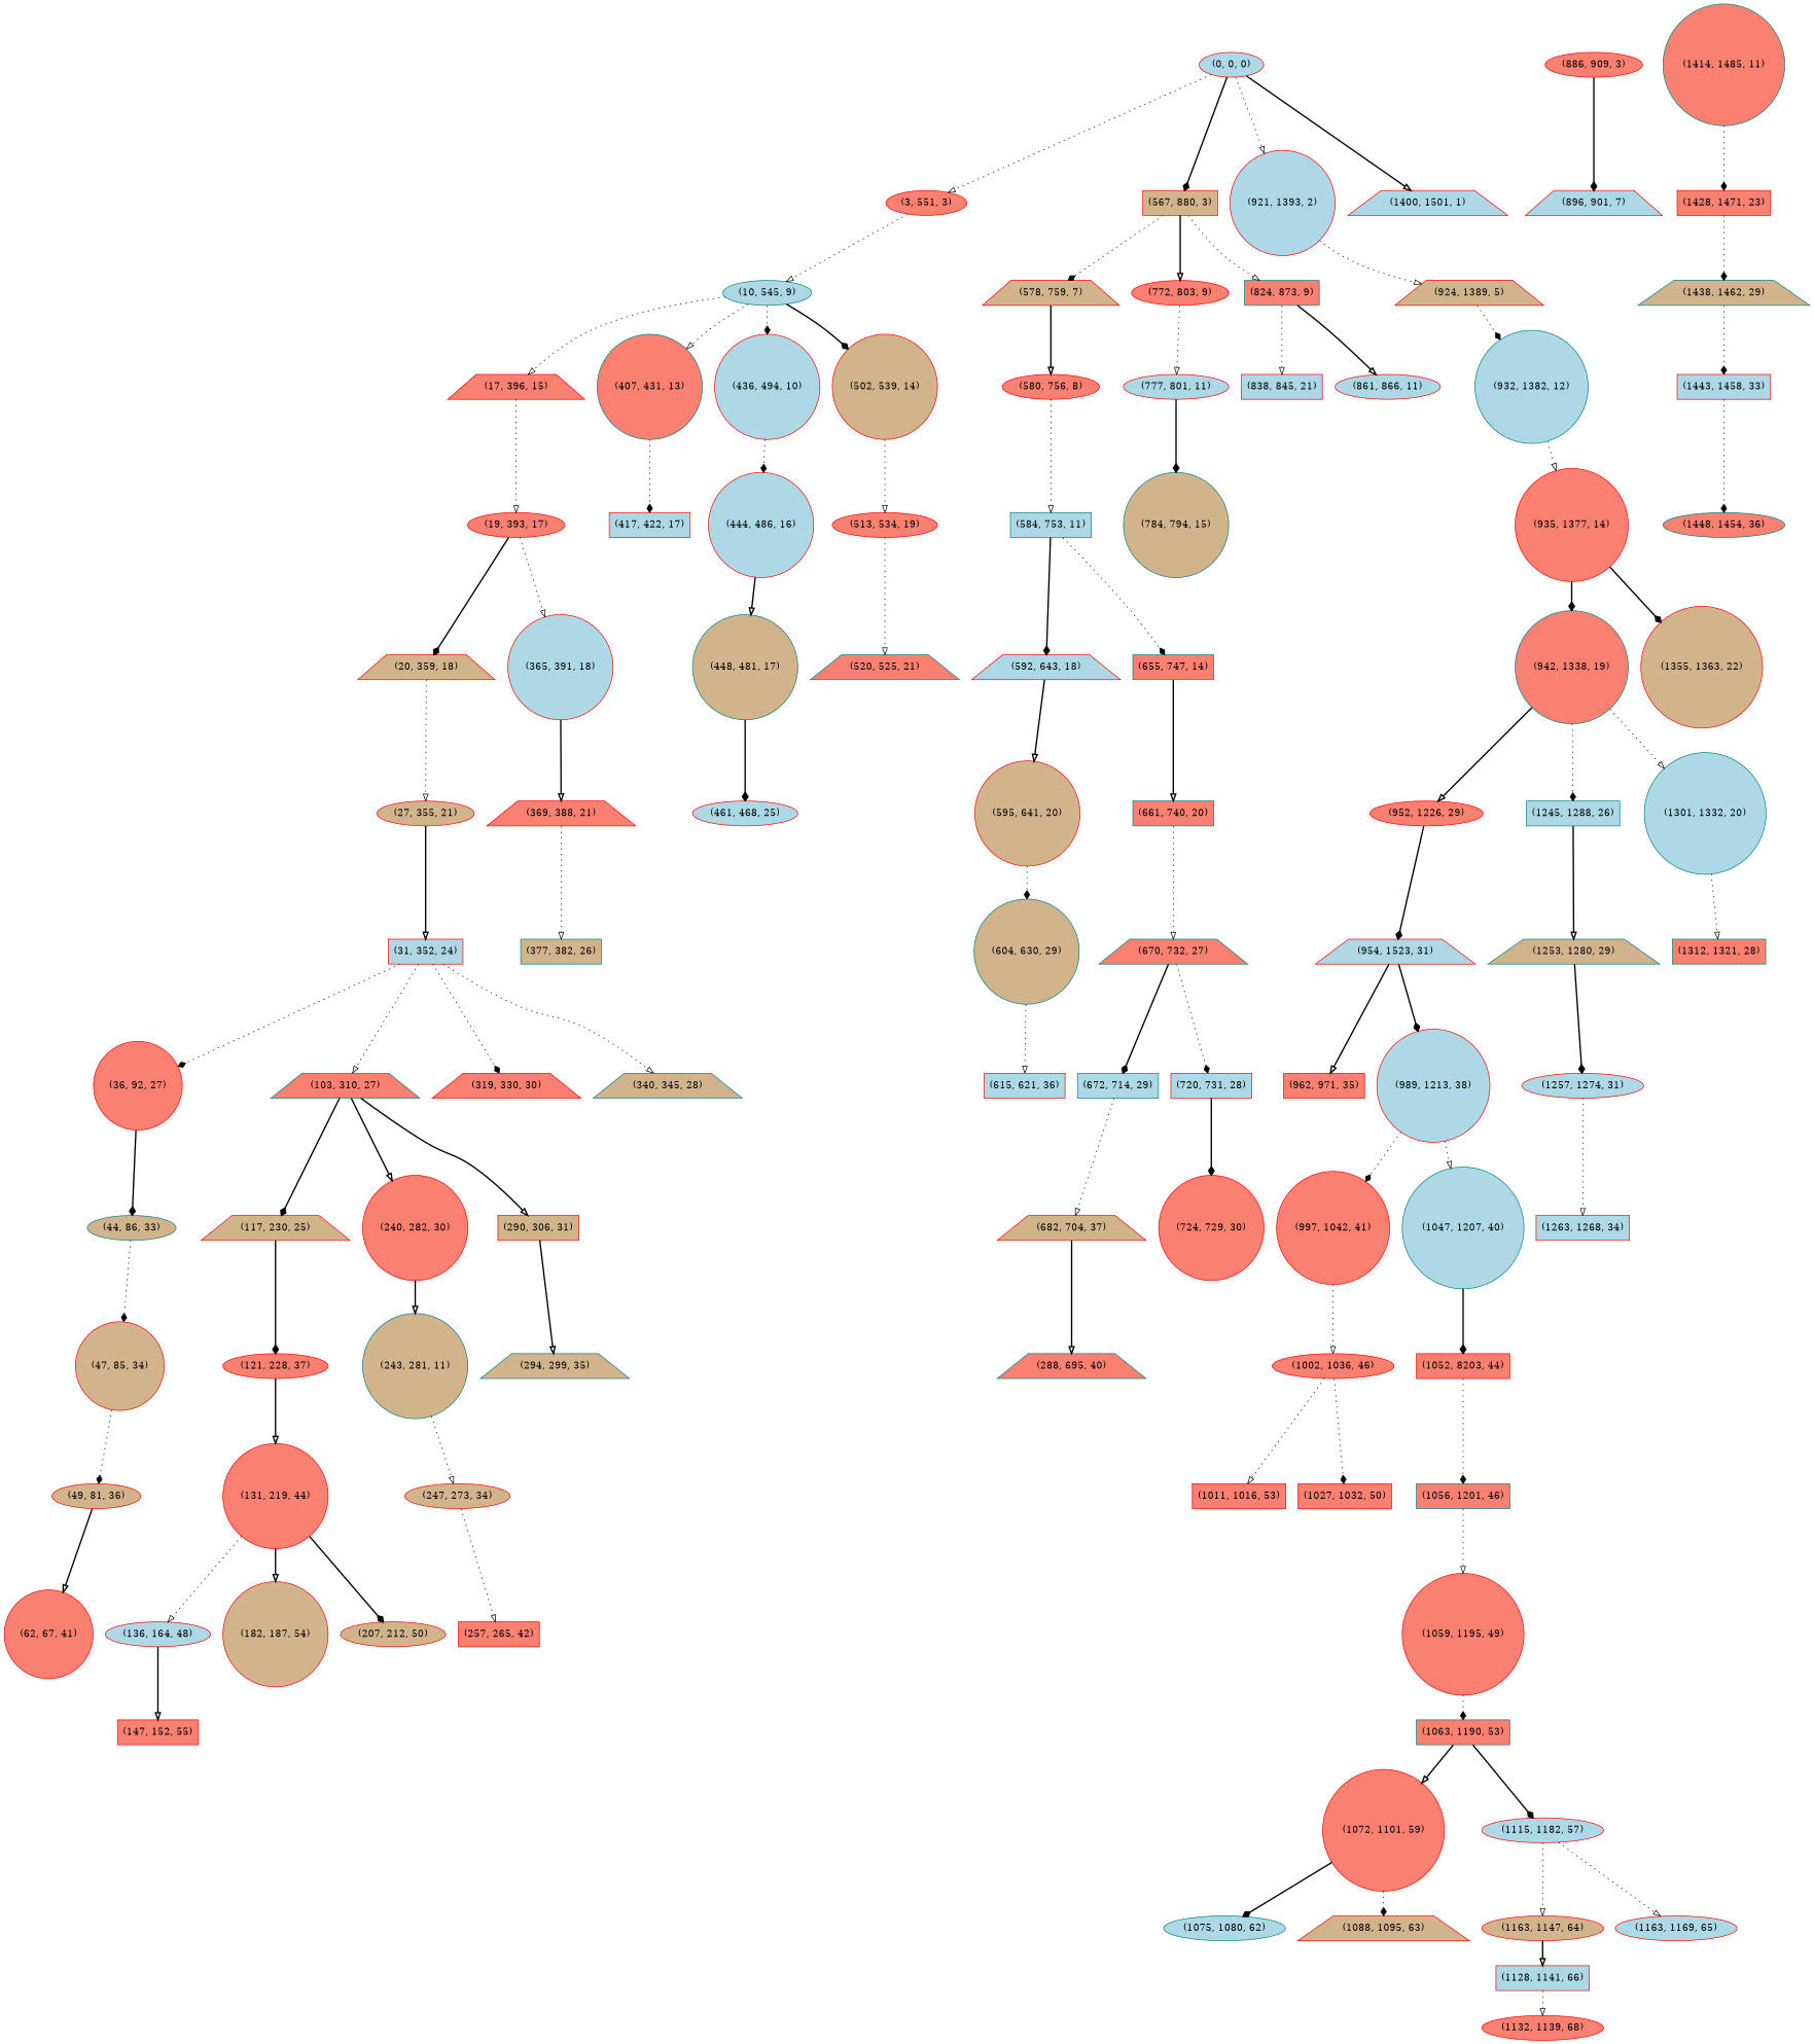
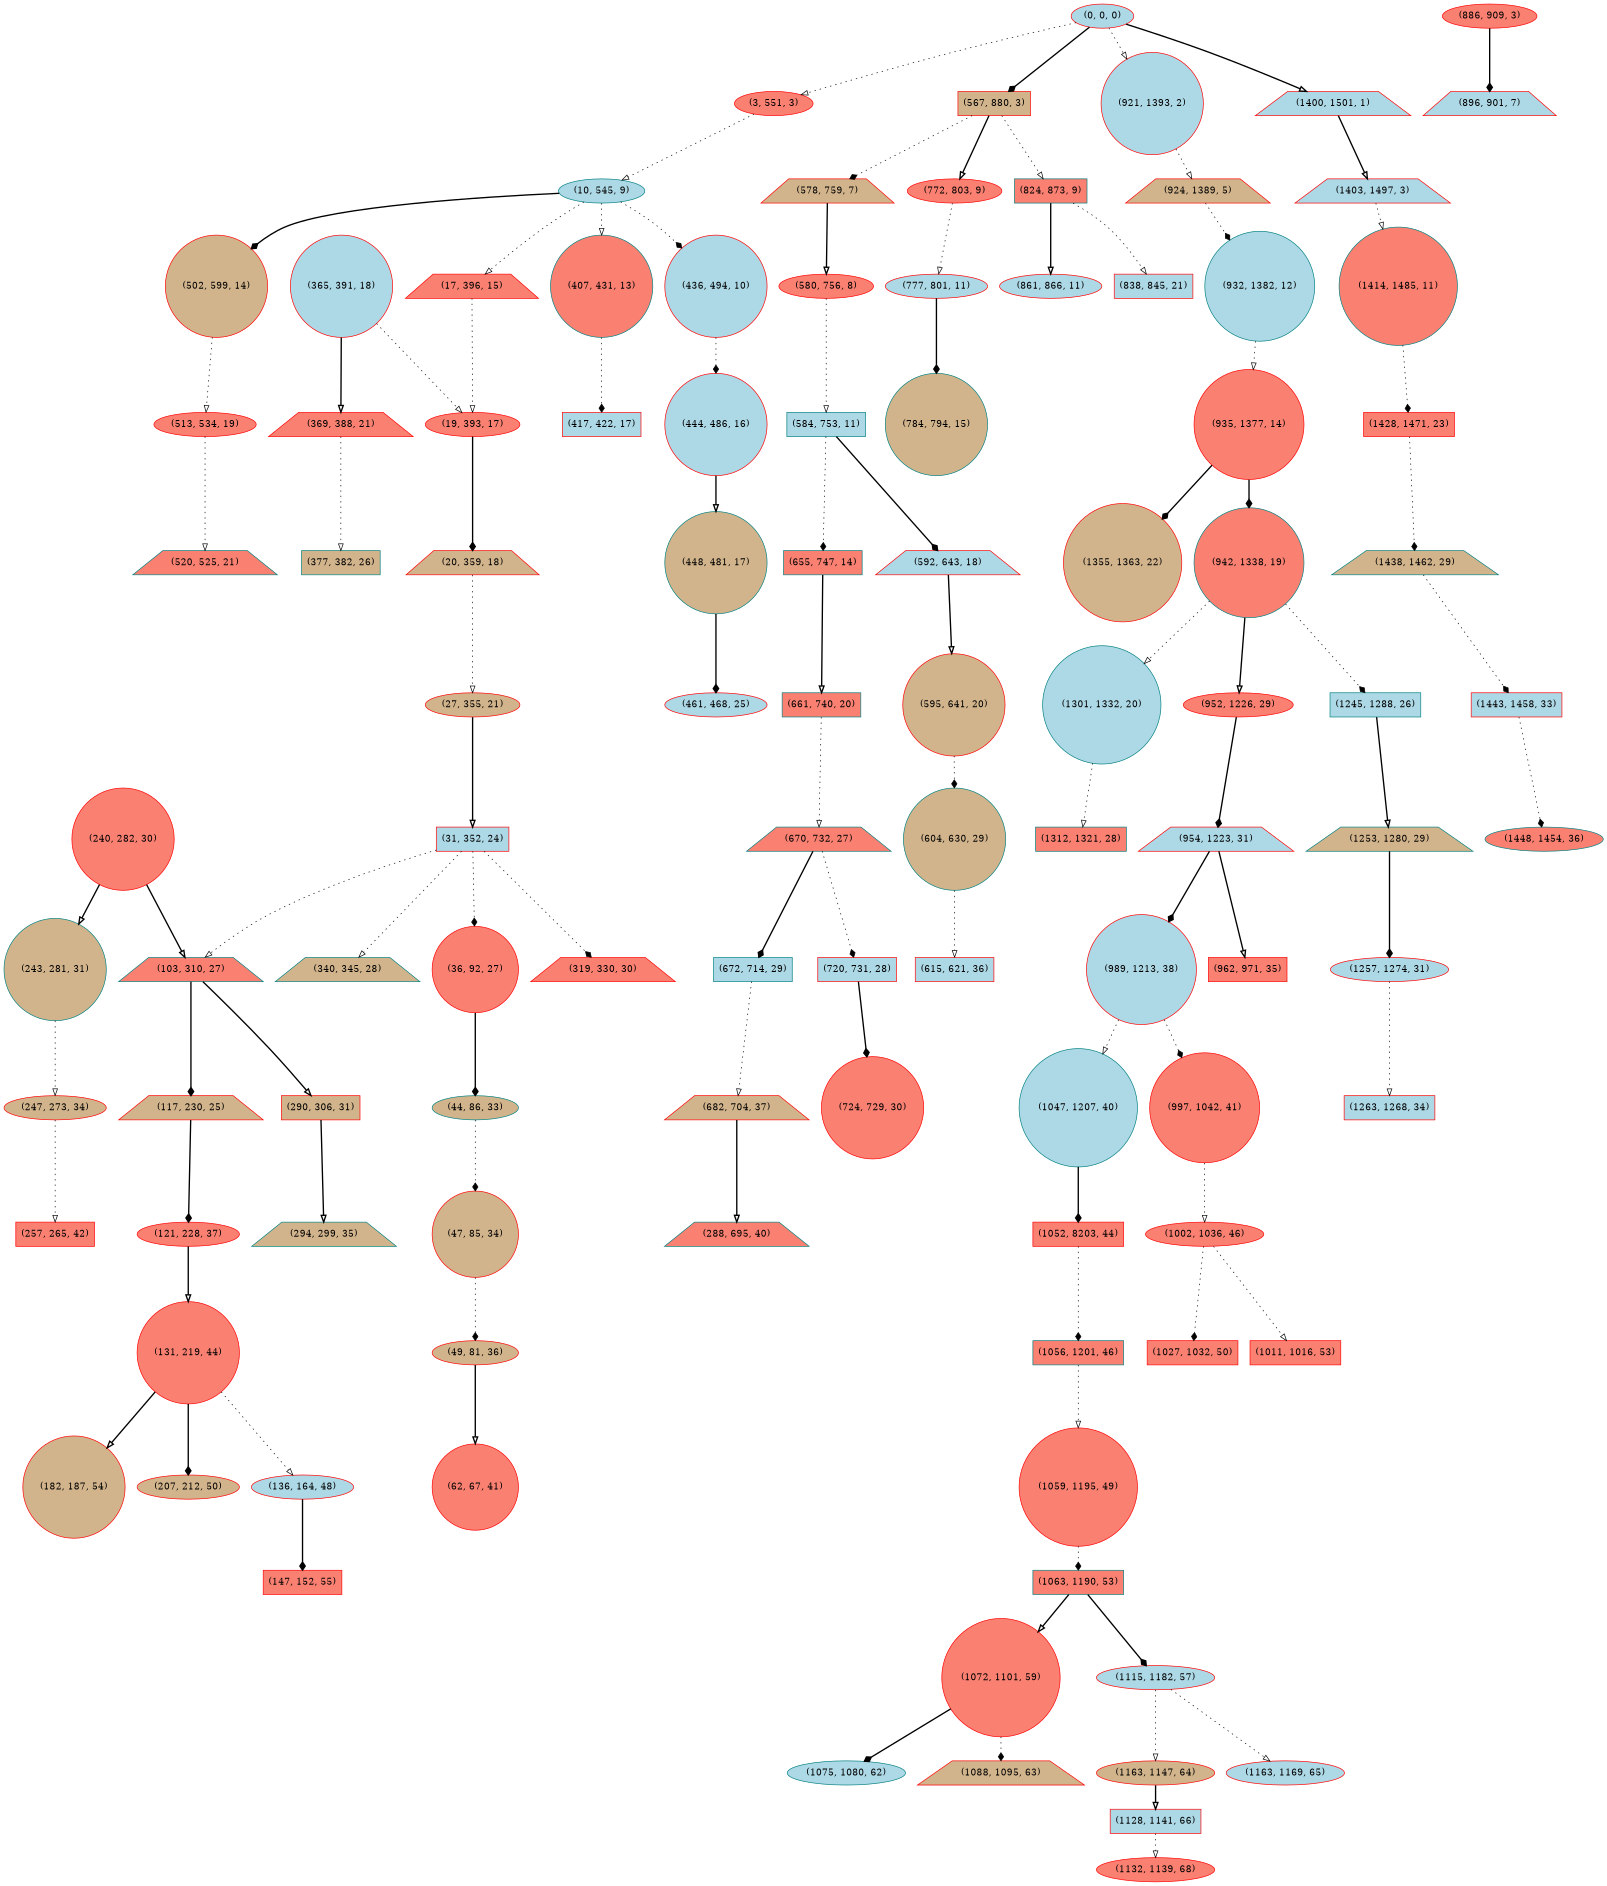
  digraph {
    node [color=red fillcolor=salmon shape=circle style=filled]
    edge [arrowhead=onormal style=dotted]
    "(0, 0, 0)" [fillcolor=lightblue shape=ellipse]
    "(3, 551, 3)" [shape=ellipse]
    "(567, 880, 3)" [fillcolor=tan shape=box]
    "(921, 1393, 2)" [fillcolor=lightblue]
    "(1400, 1501, 1)" [fillcolor=lightblue shape=trapezium]
    "(10, 545, 9)" [color=teal fillcolor=lightblue shape=ellipse]
    "(578, 759, 7)" [fillcolor=tan shape=trapezium]
    "(772, 803, 9)" [shape=ellipse]
    "(824, 873, 9)" [color=teal shape=box]
    "(886, 909, 3)" [shape=ellipse]
    "(896, 901, 7)" [fillcolor=lightblue shape=trapezium]
    "(924, 1389, 5)" [fillcolor=tan shape=trapezium]
+   "(1403, 1497, 3)" [fillcolor=lightblue shape=trapezium]
    "(17, 396, 15)" [shape=trapezium]
    "(407, 431, 13)" [color=teal]
    "(436, 494, 10)" [fillcolor=lightblue]
-   "(502, 539, 14)" [fillcolor=tan]
+   "(502, 539, 14)" [fillcolor=tan label="(502, 599, 14)"]
    "(19, 393, 17)" [shape=ellipse]
    "(417, 422, 17)" [fillcolor=lightblue shape=box]
    "(444, 486, 16)" [fillcolor=lightblue]
    "(513, 534, 19)" [shape=ellipse]
    "(20, 359, 18)" [fillcolor=tan shape=trapezium]
    "(365, 391, 18)" [fillcolor=lightblue]
    "(27, 355, 21)" [fillcolor=tan shape=ellipse]
    "(369, 388, 21)" [shape=trapezium]
    "(31, 352, 24)" [fillcolor=lightblue shape=box]
    "(36, 92, 27)"
    "(103, 310, 27)" [color=teal shape=trapezium]
    "(319, 330, 30)" [shape=trapezium]
    "(340, 345, 28)" [color=teal fillcolor=tan shape=trapezium]
    "(44, 86, 33)" [color=teal fillcolor=tan shape=ellipse]
    n32 [fillcolor=tan label="(117, 230, 25)" shape=trapezium]
    "(240, 282, 30)"
    "(290, 306, 31)" [fillcolor=tan shape=box]
    "(47, 85, 34)" [fillcolor=tan]
    "(49, 81, 36)" [fillcolor=tan shape=ellipse]
    "(62, 67, 41)"
    "(121, 228, 37)" [shape=ellipse]
-   "(243, 281, 31)" [color=teal fillcolor=tan label="(243, 281, 11)"]
+   "(243, 281, 31)" [color=teal fillcolor=tan]
    "(294, 299, 35)" [color=teal fillcolor=tan shape=trapezium]
    "(131, 219, 44)"
    "(136, 164, 48)" [fillcolor=lightblue shape=ellipse]
    "(182, 187, 54)" [fillcolor=tan]
    "(207, 212, 50)" [fillcolor=tan shape=ellipse]
    "(147, 152, 55)" [shape=box]
    "(247, 273, 34)" [fillcolor=tan shape=ellipse]
    "(257, 265, 42)" [shape=box]
    "(377, 382, 26)" [color=teal fillcolor=tan shape=box]
    "(448, 481, 17)" [color=teal fillcolor=tan]
    "(461, 468, 25)" [fillcolor=lightblue shape=ellipse]
    "(520, 525, 21)" [color=teal shape=trapezium]
    "(580, 756, 8)" [shape=ellipse]
    "(777, 801, 11)" [fillcolor=lightblue shape=ellipse]
    "(838, 845, 21)" [fillcolor=lightblue shape=box]
    "(861, 866, 11)" [fillcolor=lightblue shape=ellipse]
    "(584, 753, 11)" [color=teal fillcolor=lightblue shape=box]
    "(592, 643, 18)" [fillcolor=lightblue shape=trapezium]
    "(655, 747, 14)" [color=teal shape=box]
    "(595, 641, 20)" [fillcolor=tan]
    "(661, 740, 20)" [color=teal shape=box]
    "(604, 630, 29)" [color=teal fillcolor=tan]
    "(615, 621, 36)" [fillcolor=lightblue shape=box]
    "(670, 732, 27)" [color=teal shape=trapezium]
    "(672, 714, 29)" [color=teal fillcolor=lightblue shape=box]
    "(720, 731, 28)" [fillcolor=lightblue shape=box]
    "(682, 704, 37)" [fillcolor=tan shape=trapezium]
    "(724, 729, 30)"
    n68 [color=teal label="(288, 695, 40)" shape=trapezium]
    "(784, 794, 15)" [color=teal fillcolor=tan]
    "(932, 1382, 12)" [color=teal fillcolor=lightblue]
    "(935, 1377, 14)"
    "(942, 1338, 19)" [color=teal]
    "(1355, 1363, 22)" [fillcolor=tan]
    "(952, 1226, 29)" [shape=ellipse]
    "(1245, 1288, 26)" [color=teal fillcolor=lightblue shape=box]
    "(1301, 1332, 20)" [color=teal fillcolor=lightblue]
-   "(954, 1223, 31)" [fillcolor=lightblue shape=trapezium label="(954, 1523, 31)"]
+   "(954, 1223, 31)" [fillcolor=lightblue shape=trapezium]
    "(1253, 1280, 29)" [color=teal fillcolor=tan shape=trapezium]
    "(1312, 1321, 28)" [color=teal shape=box]
    "(962, 971, 35)" [shape=box]
    "(989, 1213, 38)" [fillcolor=lightblue]
    "(997, 1042, 41)"
    "(1047, 1207, 40)" [color=teal fillcolor=lightblue]
    "(1002, 1036, 46)" [shape=ellipse]
    n85 [label="(1052, 8203, 44)" shape=box]
    "(1011, 1016, 53)" [shape=box]
    "(1027, 1032, 50)" [shape=box]
    "(1056, 1201, 46)" [color=teal shape=box]
    "(1059, 1195, 49)"
    "(1063, 1190, 53)" [color=teal shape=box]
    "(1072, 1101, 59)"
    "(1115, 1182, 57)" [fillcolor=lightblue shape=ellipse]
    "(1075, 1080, 62)" [color=teal fillcolor=lightblue shape=ellipse]
    "(1088, 1095, 63)" [fillcolor=tan shape=trapezium]
    n95 [fillcolor=tan label="(1163, 1147, 64)" shape=ellipse]
    "(1163, 1169, 65)" [fillcolor=lightblue shape=ellipse]
    "(1128, 1141, 66)" [fillcolor=lightblue shape=box]
    "(1132, 1139, 68)" [shape=ellipse]
    "(1257, 1274, 31)" [fillcolor=lightblue shape=ellipse]
    "(1263, 1268, 34)" [fillcolor=lightblue shape=box]
    "(1414, 1485, 11)" [color=teal]
    "(1428, 1471, 23)" [shape=box]
    "(1438, 1462, 29)" [color=teal fillcolor=tan shape=trapezium]
    "(1443, 1458, 33)" [fillcolor=lightblue shape=box]
    "(1448, 1454, 36)" [color=teal shape=ellipse]
    "(0, 0, 0)" -> "(3, 551, 3)"
    "(0, 0, 0)" -> "(567, 880, 3)" [arrowhead=diamond style=bold]
    "(0, 0, 0)" -> "(921, 1393, 2)"
    "(0, 0, 0)" -> "(1400, 1501, 1)" [style=bold]
    "(3, 551, 3)" -> "(10, 545, 9)"
    "(567, 880, 3)" -> "(578, 759, 7)" [arrowhead=diamond]
    "(567, 880, 3)" -> "(772, 803, 9)" [style=bold]
    "(567, 880, 3)" -> "(824, 873, 9)"
    "(921, 1393, 2)" -> "(924, 1389, 5)"
+   "(1400, 1501, 1)" -> "(1403, 1497, 3)" [style=bold]
    "(10, 545, 9)" -> "(17, 396, 15)"
    "(10, 545, 9)" -> "(407, 431, 13)"
    "(10, 545, 9)" -> "(436, 494, 10)" [arrowhead=diamond]
    "(10, 545, 9)" -> "(502, 539, 14)" [arrowhead=diamond style=bold]
    "(578, 759, 7)" -> "(580, 756, 8)" [style=bold]
    "(772, 803, 9)" -> "(777, 801, 11)"
    "(824, 873, 9)" -> "(838, 845, 21)"
    "(824, 873, 9)" -> "(861, 866, 11)" [style=bold]
    "(886, 909, 3)" -> "(896, 901, 7)" [arrowhead=diamond style=bold]
    "(924, 1389, 5)" -> "(932, 1382, 12)" [arrowhead=diamond]
+   "(1403, 1497, 3)" -> "(1414, 1485, 11)"
    "(17, 396, 15)" -> "(19, 393, 17)"
    "(407, 431, 13)" -> "(417, 422, 17)" [arrowhead=diamond]
    "(436, 494, 10)" -> "(444, 486, 16)" [arrowhead=diamond]
    "(502, 539, 14)" -> "(513, 534, 19)"
    "(19, 393, 17)" -> "(20, 359, 18)" [arrowhead=diamond style=bold]
-   "(19, 393, 17)" -> "(365, 391, 18)"
+   "(365, 391, 18)" -> "(19, 393, 17)"
    "(444, 486, 16)" -> "(448, 481, 17)" [style=bold]
    "(513, 534, 19)" -> "(520, 525, 21)"
    "(20, 359, 18)" -> "(27, 355, 21)"
    "(365, 391, 18)" -> "(369, 388, 21)" [style=bold]
    "(27, 355, 21)" -> "(31, 352, 24)" [style=bold]
    "(369, 388, 21)" -> "(377, 382, 26)"
    "(31, 352, 24)" -> "(36, 92, 27)" [arrowhead=diamond]
    "(31, 352, 24)" -> "(103, 310, 27)"
    "(31, 352, 24)" -> "(319, 330, 30)" [arrowhead=diamond]
    "(31, 352, 24)" -> "(340, 345, 28)"
    "(36, 92, 27)" -> "(44, 86, 33)" [arrowhead=diamond style=bold]
    "(103, 310, 27)" -> n32 [arrowhead=diamond style=bold]
-   "(103, 310, 27)" -> "(240, 282, 30)" [style=bold]
+   "(240, 282, 30)" -> "(103, 310, 27)" [style=bold]
    "(103, 310, 27)" -> "(290, 306, 31)" [style=bold]
    "(44, 86, 33)" -> "(47, 85, 34)" [arrowhead=diamond]
    n32 -> "(121, 228, 37)" [arrowhead=diamond style=bold]
    "(240, 282, 30)" -> "(243, 281, 31)" [style=bold]
    "(290, 306, 31)" -> "(294, 299, 35)" [style=bold]
    "(47, 85, 34)" -> "(49, 81, 36)" [arrowhead=diamond]
    "(49, 81, 36)" -> "(62, 67, 41)" [style=bold]
    "(121, 228, 37)" -> "(131, 219, 44)" [style=bold]
    "(243, 281, 31)" -> "(247, 273, 34)"
    "(131, 219, 44)" -> "(136, 164, 48)"
    "(131, 219, 44)" -> "(182, 187, 54)" [style=bold]
    "(131, 219, 44)" -> "(207, 212, 50)" [arrowhead=diamond style=bold]
-   "(136, 164, 48)" -> "(147, 152, 55)" [style=bold]
+   "(136, 164, 48)" -> "(147, 152, 55)" [arrowhead=diamond style=bold]
    "(247, 273, 34)" -> "(257, 265, 42)"
    "(448, 481, 17)" -> "(461, 468, 25)" [arrowhead=diamond style=bold]
    "(580, 756, 8)" -> "(584, 753, 11)"
    "(777, 801, 11)" -> "(784, 794, 15)" [arrowhead=diamond style=bold]
    "(584, 753, 11)" -> "(592, 643, 18)" [arrowhead=diamond style=bold]
    "(584, 753, 11)" -> "(655, 747, 14)" [arrowhead=diamond]
    "(592, 643, 18)" -> "(595, 641, 20)" [style=bold]
    "(655, 747, 14)" -> "(661, 740, 20)" [style=bold]
    "(595, 641, 20)" -> "(604, 630, 29)" [arrowhead=diamond]
    "(661, 740, 20)" -> "(670, 732, 27)"
    "(604, 630, 29)" -> "(615, 621, 36)"
    "(670, 732, 27)" -> "(672, 714, 29)" [arrowhead=diamond style=bold]
    "(670, 732, 27)" -> "(720, 731, 28)" [arrowhead=diamond]
    "(672, 714, 29)" -> "(682, 704, 37)"
    "(720, 731, 28)" -> "(724, 729, 30)" [arrowhead=diamond style=bold]
    "(682, 704, 37)" -> n68 [style=bold]
    "(932, 1382, 12)" -> "(935, 1377, 14)"
    "(935, 1377, 14)" -> "(942, 1338, 19)" [arrowhead=diamond style=bold]
    "(935, 1377, 14)" -> "(1355, 1363, 22)" [arrowhead=diamond style=bold]
    "(942, 1338, 19)" -> "(952, 1226, 29)" [style=bold]
    "(942, 1338, 19)" -> "(1245, 1288, 26)" [arrowhead=diamond]
    "(942, 1338, 19)" -> "(1301, 1332, 20)"
    "(952, 1226, 29)" -> "(954, 1223, 31)" [arrowhead=diamond style=bold]
    "(1245, 1288, 26)" -> "(1253, 1280, 29)" [style=bold]
    "(1301, 1332, 20)" -> "(1312, 1321, 28)"
    "(954, 1223, 31)" -> "(962, 971, 35)" [style=bold]
    "(954, 1223, 31)" -> "(989, 1213, 38)" [arrowhead=diamond style=bold]
    "(1253, 1280, 29)" -> "(1257, 1274, 31)" [arrowhead=diamond style=bold]
    "(989, 1213, 38)" -> "(997, 1042, 41)" [arrowhead=diamond]
    "(989, 1213, 38)" -> "(1047, 1207, 40)"
    "(997, 1042, 41)" -> "(1002, 1036, 46)"
    "(1047, 1207, 40)" -> n85 [arrowhead=diamond style=bold]
    "(1002, 1036, 46)" -> "(1011, 1016, 53)"
    "(1002, 1036, 46)" -> "(1027, 1032, 50)" [arrowhead=diamond]
    n85 -> "(1056, 1201, 46)" [arrowhead=diamond]
    "(1056, 1201, 46)" -> "(1059, 1195, 49)"
    "(1059, 1195, 49)" -> "(1063, 1190, 53)" [arrowhead=diamond]
    "(1063, 1190, 53)" -> "(1072, 1101, 59)" [style=bold]
    "(1063, 1190, 53)" -> "(1115, 1182, 57)" [arrowhead=diamond style=bold]
    "(1072, 1101, 59)" -> "(1075, 1080, 62)" [arrowhead=diamond style=bold]
    "(1072, 1101, 59)" -> "(1088, 1095, 63)" [arrowhead=diamond]
    "(1115, 1182, 57)" -> n95
    "(1115, 1182, 57)" -> "(1163, 1169, 65)"
    n95 -> "(1128, 1141, 66)" [style=bold]
    "(1128, 1141, 66)" -> "(1132, 1139, 68)"
    "(1257, 1274, 31)" -> "(1263, 1268, 34)"
    "(1414, 1485, 11)" -> "(1428, 1471, 23)" [arrowhead=diamond]
    "(1428, 1471, 23)" -> "(1438, 1462, 29)" [arrowhead=diamond]
    "(1438, 1462, 29)" -> "(1443, 1458, 33)" [arrowhead=diamond]
    "(1443, 1458, 33)" -> "(1448, 1454, 36)" [arrowhead=diamond]
  }
